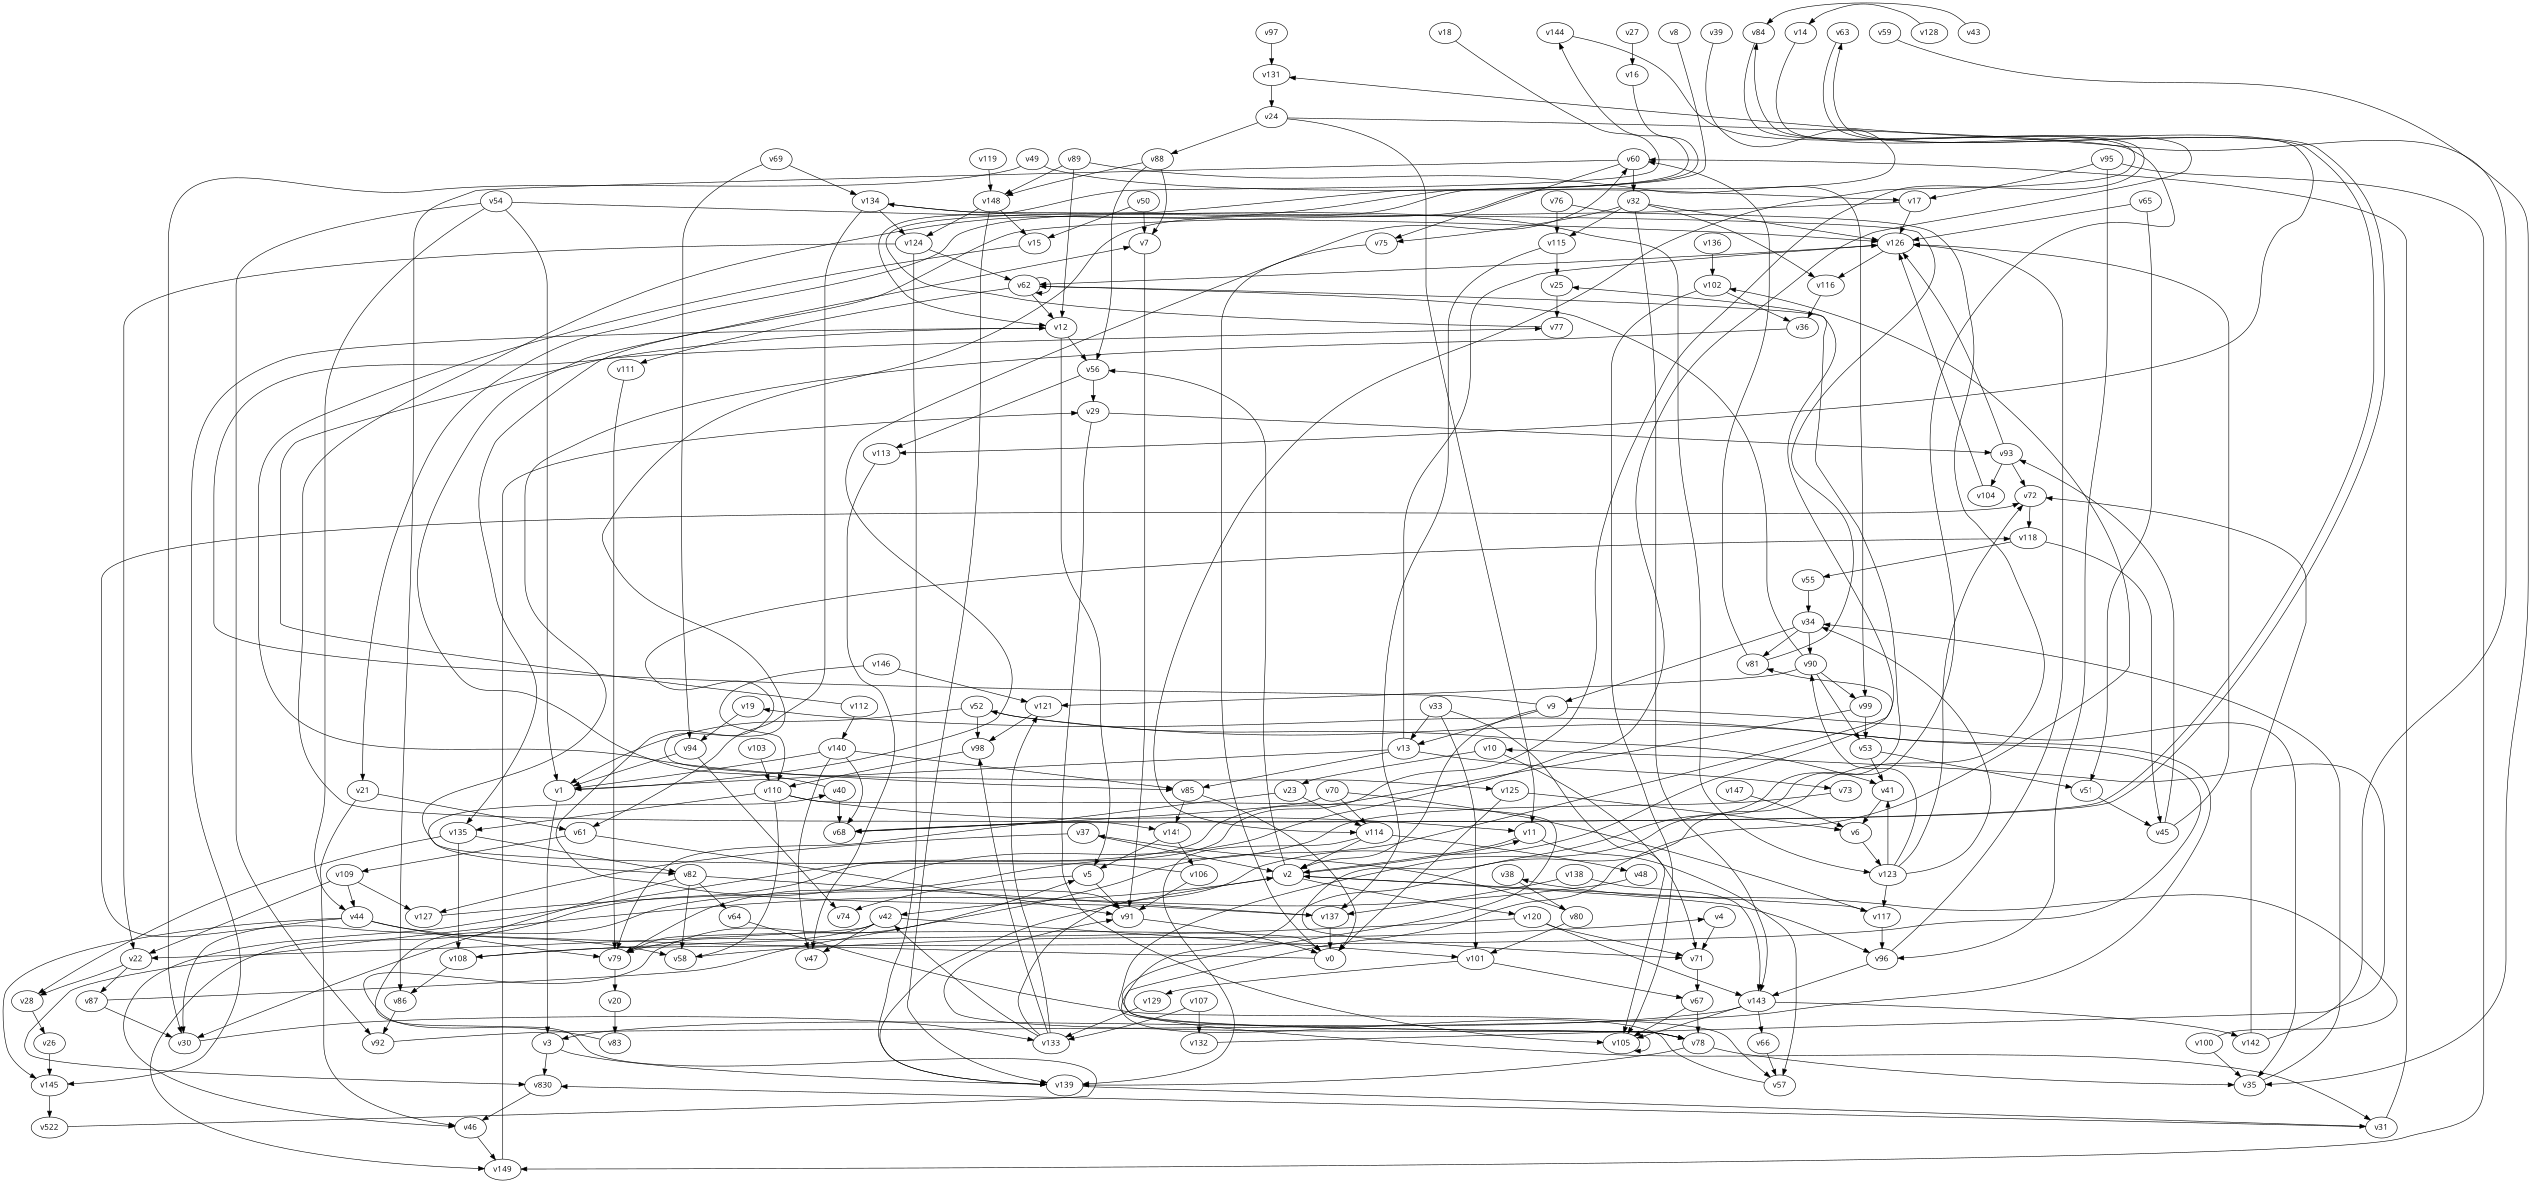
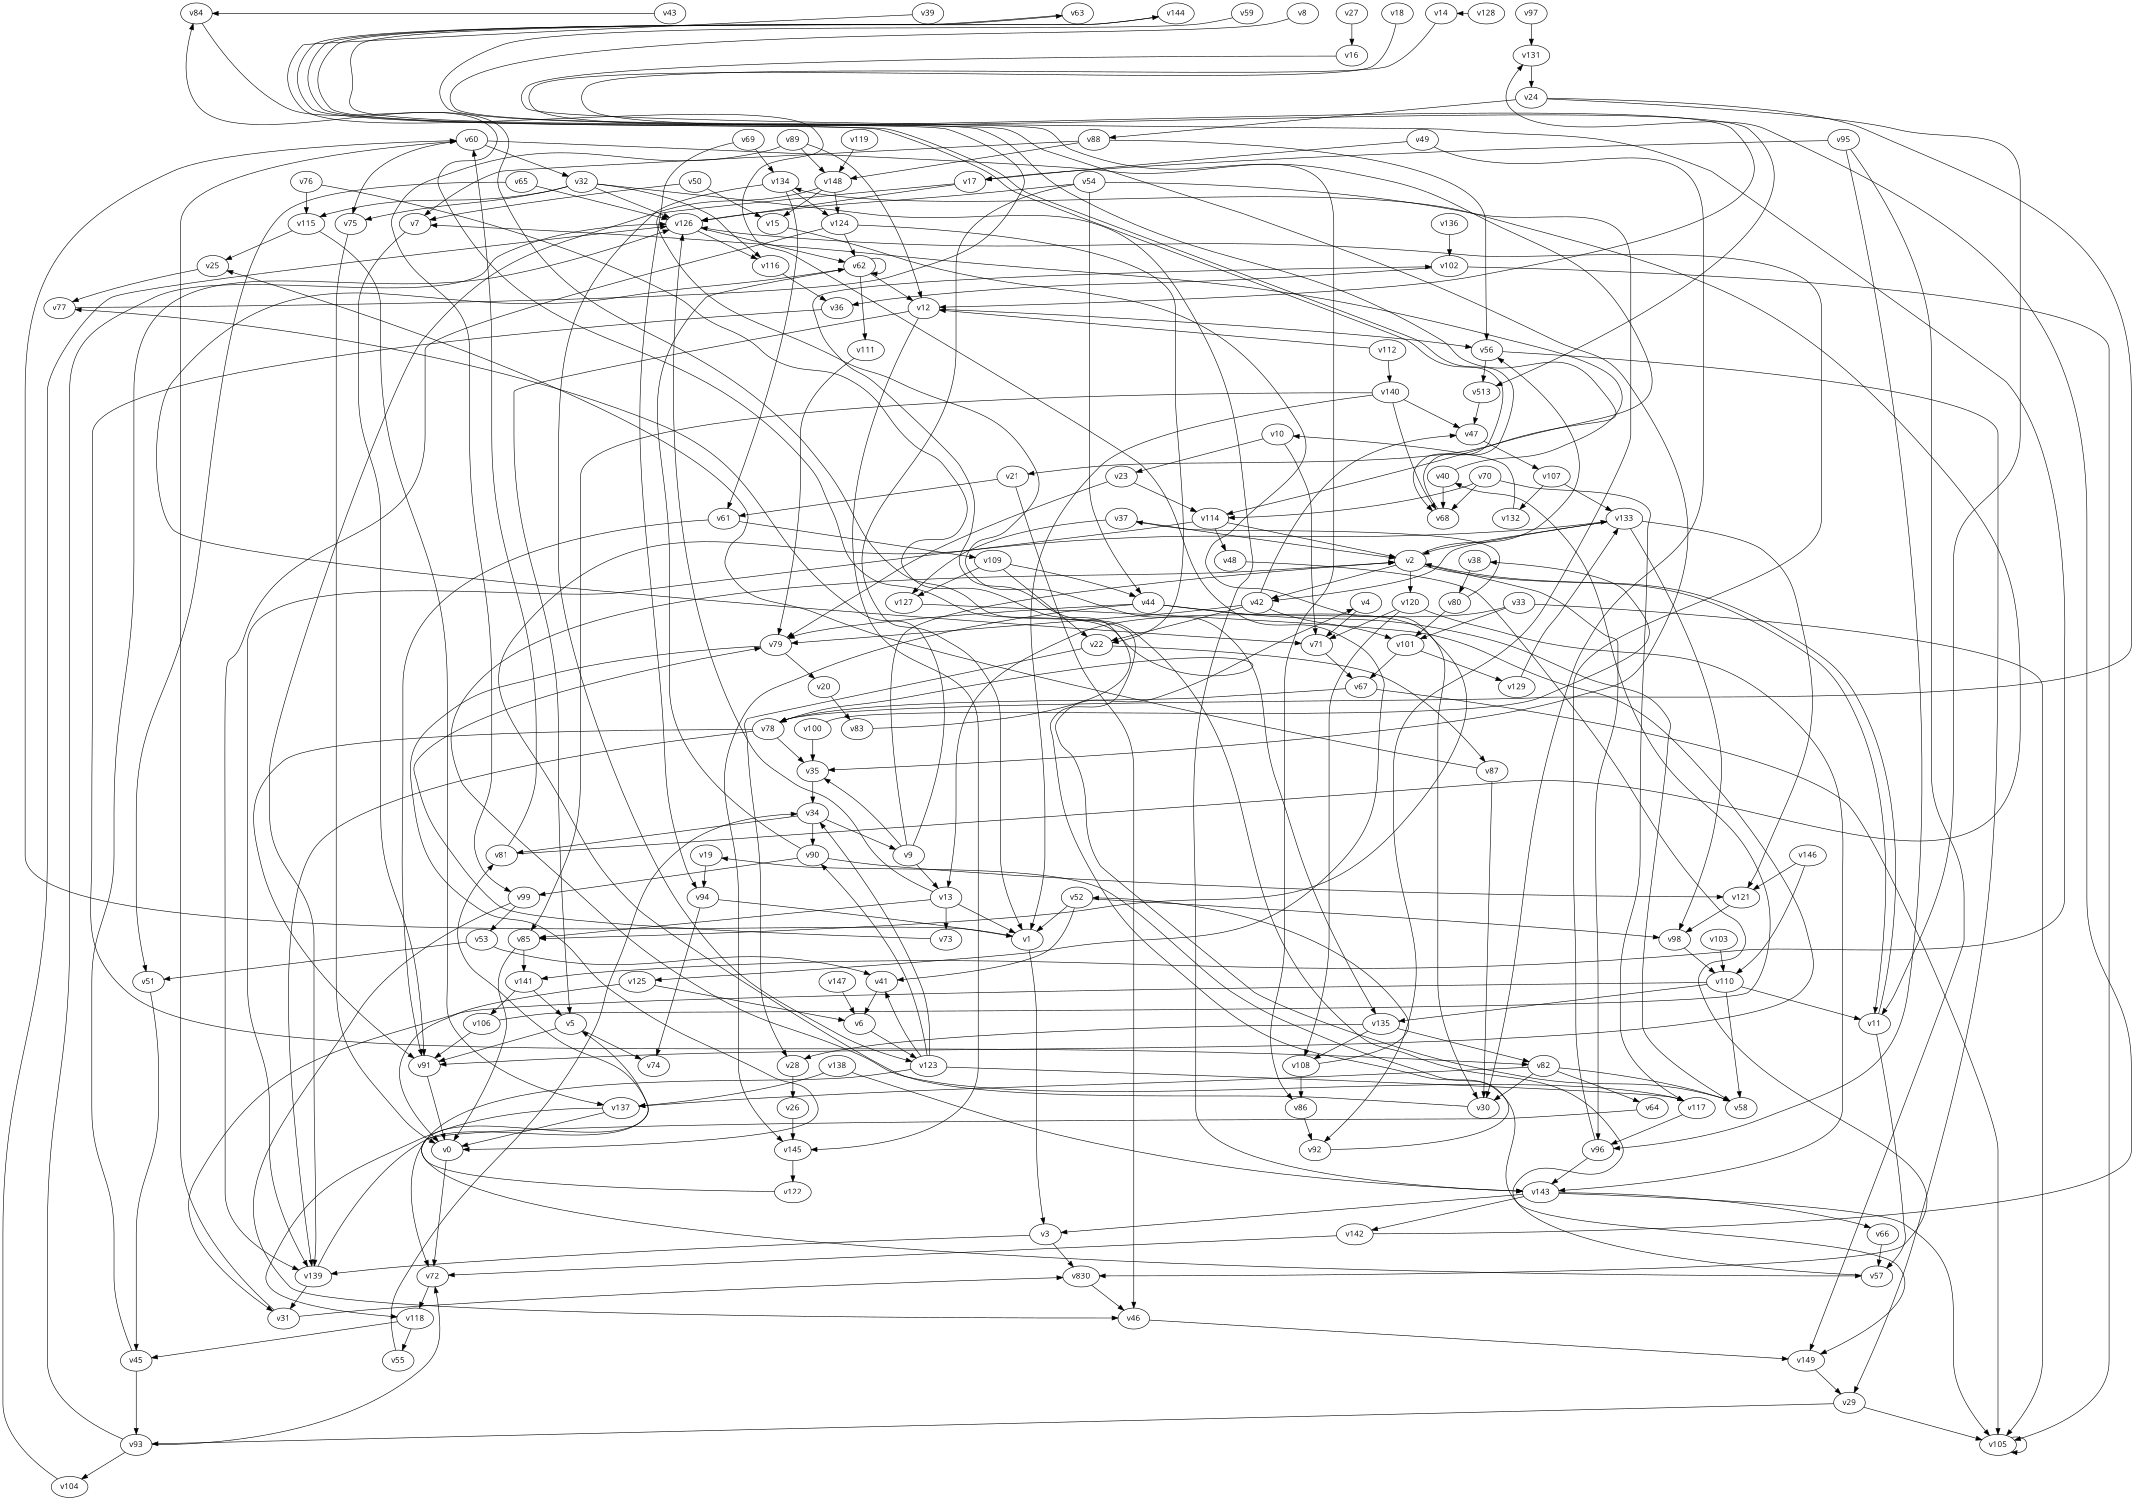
  digraph {
    fontname="Open Sans"
    node [fontname="Open Sans" player=1]
    edge [fontname="Open Sans"]
    v0
    v72
    v118
    v3 [player=0]
    v1
    v60
    n7 [label=v830 player=0]
    v139
    v32 [player=0]
    v75 [player=0]
    v86
    v2 [player=0]
    v11 [player=0]
    v42 [player=0]
    v56 [player=0]
    v96
    v120 [player=0]
    v57
    v22 [player=0]
    v79
    v101
    v47 [player=0]
-   v113
+   v113 [label=v513]
    v29 [player=0]
    v126 [player=0]
    v143
    v71
    v108
    v46
    v31 [player=0]
    v81
    v4
    v67 [player=0]
    v5
    v74
    v91 [player=0]
    v123 [player=0]
    v6
    v34
    v90 [player=0]
    v41
    v117
    v7 [player=0]
    v8 [player=0]
    v21
    v61 [player=0]
    v9
    v13 [player=0]
    v35 [player=0]
    v77 [player=0]
    v73 [player=0]
    v85
    v144
    v10 [player=0]
    v23
    v114 [player=0]
    v102
    v12
    v145 [player=0]
-   v122 [label=v522]
+   v122
    v141 [player=0]
    v116
    v62 [player=0]
    v14 [player=0]
    v15 [player=0]
    v16
    v106
    v17
    v135
    v28 [player=0]
    v82 [player=0]
    v18
    v19 [player=0]
    v94
    v83 [player=0]
    v20
    v84
    v149
    v109
    v87
    v26 [player=0]
    v25
    v30
    v48
    v24 [player=0]
    v78 [player=0]
    v88
    v148
    v27 [player=0]
    v93
    v105
    v104
    v133
    v98 [player=0]
    v121 [player=0]
    v115 [player=0]
    v137 [player=0]
    v36 [player=0]
    v66
    v142 [player=0]
    v33 [player=0]
    v129 [player=0]
    v134 [player=0]
    v53
    v99 [player=0]
    v58
    v64 [player=0]
    v37 [player=0]
    v127
    v38
    v80
    v39 [player=0]
    v125
    v40
    v68 [player=0]
    v63
    v107
    v43
    v44 [player=0]
    v45
    v132 [player=0]
    v49 [player=0]
    v50
    v51 [player=0]
    v52 [player=0]
    v110
    v54
    v92
    v55
    v59 [player=0]
    v111
    v65 [player=0]
    v69
    v124
    v70
    v76 [player=0]
    v89 [player=0]
    v95 [player=0]
    v97
    v131
    v100 [player=0]
    v103
    v112 [player=0]
    v140
    v119
    v128 [player=0]
    v136
    v138
    v146
    v147
    v0 -> v72 [constraint="t < 14"]
    v72 -> v118
    v118 -> v45
    v118 -> v55
    v3 -> n7
    v3 -> v139
    v1 -> v3
    v1 -> v60 [constraint="t < 5"]
    v60 -> v32
    v60 -> v75
    v60 -> v86
    n7 -> v46
    v139 -> v31
    v139 -> v81 [constraint="t < 14"]
    v32 -> v75
    v32 -> v126
    v32 -> v143
    v32 -> v116
    v32 -> v115
    v75 -> v0
    v86 -> v92
    v2 -> v11
    v2 -> v42
    v2 -> v56
    v2 -> v96
    v2 -> v120
    v11 -> v2
    v11 -> v57
    v42 -> v22
    v42 -> v79
    v42 -> v101
    v42 -> v47
    v56 -> v113
    v56 -> v29
    v96 -> v126
    v96 -> v143
    v120 -> v143
    v120 -> v71
    v120 -> v108
    v57 -> v102 [constraint="t >= 2"]
    v22 -> v28
    v22 -> v87
    v79 -> v0 [constraint="t >= 5"]
    v79 -> v20
    v101 -> v67
    v101 -> v129
+   v47 -> v107
    v113 -> v47
    v29 -> v93
    v29 -> v105
    v126 -> v116
    v126 -> v62
    v143 -> v3
    v143 -> v105
    v143 -> v66
    v143 -> v142
    v71 -> v67
    v108 -> v86
    v108 -> v52 [constraint="t >= 1"]
    v46 -> v149
    v31 -> v60
    v31 -> n7 [constraint="t >= 1"]
    v81 -> v60
    v81 -> v134 [constraint="t < 8"]
    v4 -> v71
    v67 -> v78
    v67 -> v105
    v5 -> v74
    v5 -> v91
    v91 -> v0
    v123 -> v72
    v123 -> v34
    v123 -> v90
    v123 -> v41
    v123 -> v117
    v6 -> v123
    v34 -> v81
    v34 -> v90
    v34 -> v9
    v90 -> v62
    v90 -> v121
-   v90 -> v53
    v90 -> v99
    v41 -> v6
    v117 -> v2 [constraint="t < 6"]
    v117 -> v96
    v7 -> v91
    v8 -> v21 [constraint="t < 8"]
    v21 -> v46
    v21 -> v61
    v61 -> v91
    v61 -> v109
    v9 -> v2
    v9 -> v13
    v9 -> v35
    v9 -> v77 [constraint="t mod 5 == 0"]
    v13 -> v1
    v13 -> v126
    v13 -> v73
    v13 -> v85
    v35 -> v34
    v77 -> v144 [constraint="t < 12"]
    v73 -> v79 [constraint="t < 8"]
    v85 -> v0
    v85 -> v141
    v144 -> v114 [constraint="t >= 3"]
    v10 -> v71
    v10 -> v23
    v23 -> v79
    v23 -> v114
    v114 -> v139
    v114 -> v2
    v114 -> v48
    v102 -> v105
    v102 -> v36
    v12 -> v56
    v12 -> v5
    v12 -> v145
    v145 -> v122
    v122 -> v5 [constraint="t mod 2 == 1"]
    v141 -> v5
    v141 -> v106
    v116 -> v36
    v62 -> v71 [constraint="t < 10"]
    v62 -> v12
    v62 -> v62
    v62 -> v111
    v14 -> v113 [constraint="t mod 4 == 1"]
    v15 -> v85 [constraint="t >= 5"]
    v16 -> v141 [constraint="t < 10"]
    v106 -> v91
    v106 -> v40 [constraint="t mod 2 == 1"]
    v17 -> v126
    v17 -> v135 [constraint="t mod 5 == 4"]
    v135 -> v108
    v135 -> v28
    v135 -> v82
    v28 -> v26
    v82 -> v30
    v82 -> v137
    v82 -> v58
    v82 -> v64
    v18 -> v12 [constraint="t mod 5 == 1"]
    v19 -> v94
    v94 -> v1
    v94 -> v74
    v83 -> v84 [constraint="t >= 4"]
    v20 -> v83
    v84 -> v149 [constraint="t mod 4 == 1"]
    v149 -> v29
    v109 -> v22
    v109 -> v127
    v109 -> v44
    v87 -> v25 [constraint="t mod 4 == 0"]
    v87 -> v30
    v26 -> v145
    v25 -> v77
    v30 -> v133 [constraint="t >= 1"]
    v48 -> n7 [constraint="t < 14"]
    v24 -> v11
    v24 -> v78 [constraint="t mod 4 == 2"]
    v24 -> v88
    v78 -> v139
    v78 -> v91 [constraint="t >= 1"]
    v78 -> v35
    v88 -> v56
    v88 -> v7
    v88 -> v148
    v148 -> v139
    v148 -> v15
    v148 -> v124
    v27 -> v16
    v93 -> v72
    v93 -> v126
    v93 -> v104
    v105 -> v105
    v104 -> v126
    v133 -> v2
    v133 -> v42
    v133 -> v98
    v133 -> v121
    v98 -> v110
    v121 -> v98
    v115 -> v25
    v115 -> v137
    v137 -> v0
    v137 -> v118 [constraint="t mod 4 == 1"]
    v36 -> v82 [constraint="t >= 1"]
    v66 -> v57
    v142 -> v72
    v142 -> v131 [constraint="t < 8"]
    v33 -> v101
    v33 -> v13
    v33 -> v105
    v129 -> v133
    v134 -> v123
    v134 -> v61
    v134 -> v124
    v53 -> v41
    v53 -> v51
    v99 -> v46 [constraint="t mod 2 == 0"]
    v99 -> v53
    v58 -> v4 [constraint="t >= 2"]
    v64 -> v57 [constraint="t < 5"]
    v37 -> v2
    v37 -> v127
    v127 -> v91 [constraint="t mod 3 == 1"]
    v38 -> v80
    v80 -> v101
    v80 -> v37 [constraint="t >= 4"]
    v39 -> v125 [constraint="t < 7"]
    v125 -> v0
    v125 -> v6
    v40 -> v7 [constraint="t mod 4 == 2"]
    v40 -> v68
    v68 -> v63 [constraint="t >= 3"]
    v63 -> v68 [constraint="t mod 5 == 0"]
    v107 -> v133
    v107 -> v132
    v43 -> v84 [constraint="t < 14"]
    v44 -> v79
    v44 -> v145
    v44 -> v30
    v44 -> v58
    v45 -> v126
    v45 -> v93
    v132 -> v10 [constraint="t < 6"]
    v49 -> v17
    v49 -> v30
    v50 -> v7
    v50 -> v15
    v51 -> v45
    v52 -> v1
    v52 -> v41
    v52 -> v98
    v110 -> v11
    v110 -> v31 [constraint="t >= 3"]
    v110 -> v135
    v110 -> v58
    v54 -> v1
    v54 -> v126
    v54 -> v44
    v54 -> v92
    v92 -> v19 [constraint="t >= 2"]
    v55 -> v34
    v59 -> v35 [constraint="t >= 5"]
    v111 -> v79
    v65 -> v126
    v65 -> v51
    v69 -> v94
    v69 -> v134
    v124 -> v139
    v124 -> v22
    v124 -> v62
    v70 -> v117
    v70 -> v114
    v70 -> v68
    v76 -> v78 [constraint="t < 5"]
    v76 -> v115
    v89 -> v12
    v89 -> v148
    v89 -> v99
    v95 -> v96
    v95 -> v17
    v95 -> v149
    v97 -> v131
    v131 -> v24
    v100 -> v35
    v100 -> v38 [constraint="t >= 5"]
    v103 -> v110
    v112 -> v12 [constraint="t mod 2 == 0"]
    v112 -> v140
    v140 -> v1
    v140 -> v47
    v140 -> v85
    v140 -> v68
    v119 -> v148
    v128 -> v14 [constraint="t >= 4"]
    v136 -> v102
    v138 -> v143
    v138 -> v137
    v146 -> v121
    v146 -> v110
    v147 -> v6
  }
